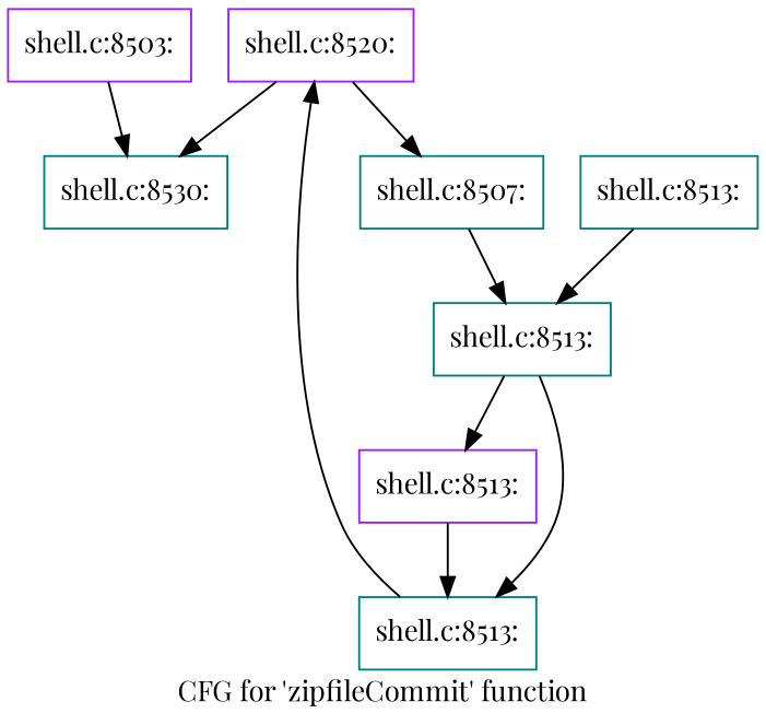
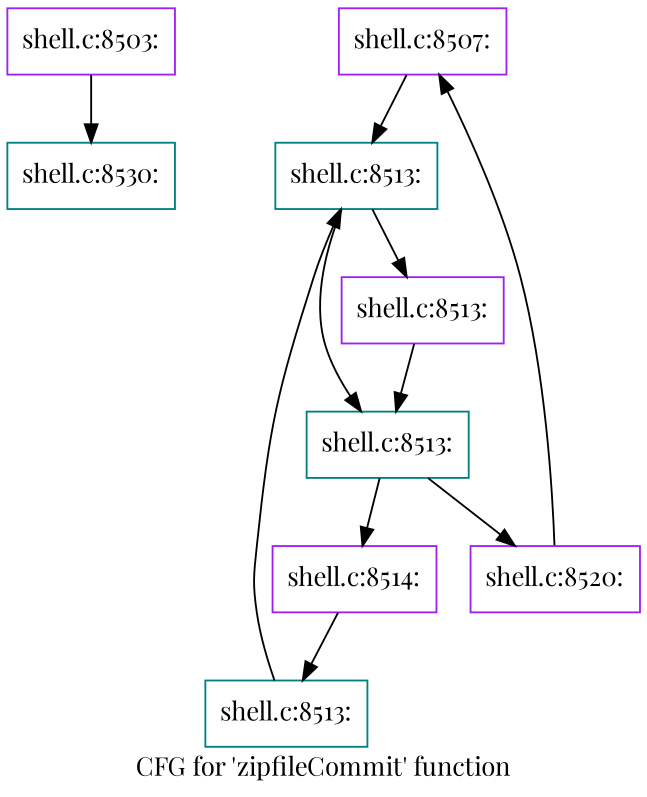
  digraph {
    fontname="Playfair Display"
    label="CFG for 'zipfileCommit' function"
    node [color=purple fontname="Playfair Display" shape=record]
    edge [fontname="Playfair Display"]
    n1 [label="{shell.c:8503:}"]
    n2 [color=teal label="{shell.c:8530:}"]
-   n3 [color=teal label="{shell.c:8507:}"]
+   n3 [label="{shell.c:8507:}"]
    n4 [color=teal label="{shell.c:8513:}"]
    n5 [label="{shell.c:8513:}"]
    n6 [color=teal label="{shell.c:8513:}"]
+   n7 [label="{shell.c:8514:}"]
    n8 [label="{shell.c:8520:}"]
    n9 [color=teal label="{shell.c:8513:}"]
    n1 -> n2
    n3 -> n4
    n4 -> n5
    n4 -> n6
    n5 -> n6
+   n6 -> n7
    n6 -> n8
-   n8 -> n2
+   n7 -> n9
    n8 -> n3
    n9 -> n4
  }
